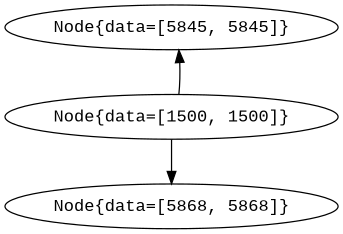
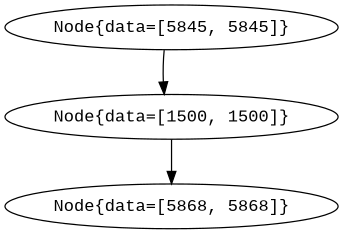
  digraph {
    fontname="Liberation Mono"
    node [fontname="Liberation Mono"]
    edge [fontname="Liberation Mono"]
    n1 [label="Node{data=[5845, 5845]}"]
    n2 [label="Node{data=[1500, 1500]}"]
    n3 [label="Node{data=[5868, 5868]}"]
-   n2 -> n1
+   n1 -> n2
    n2 -> n3
  }
